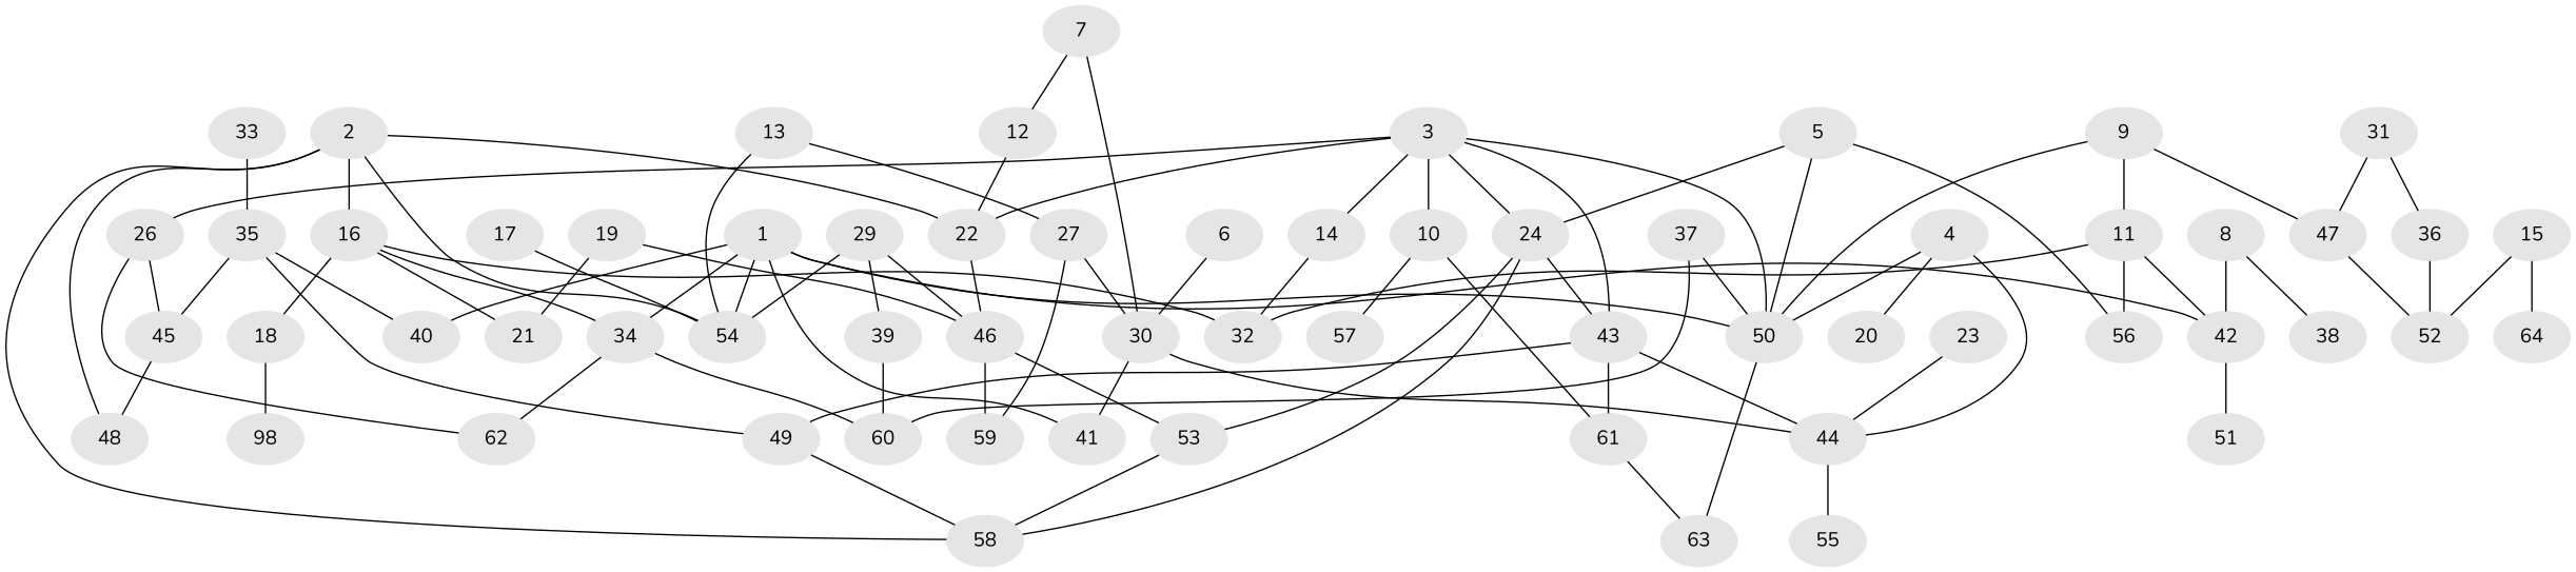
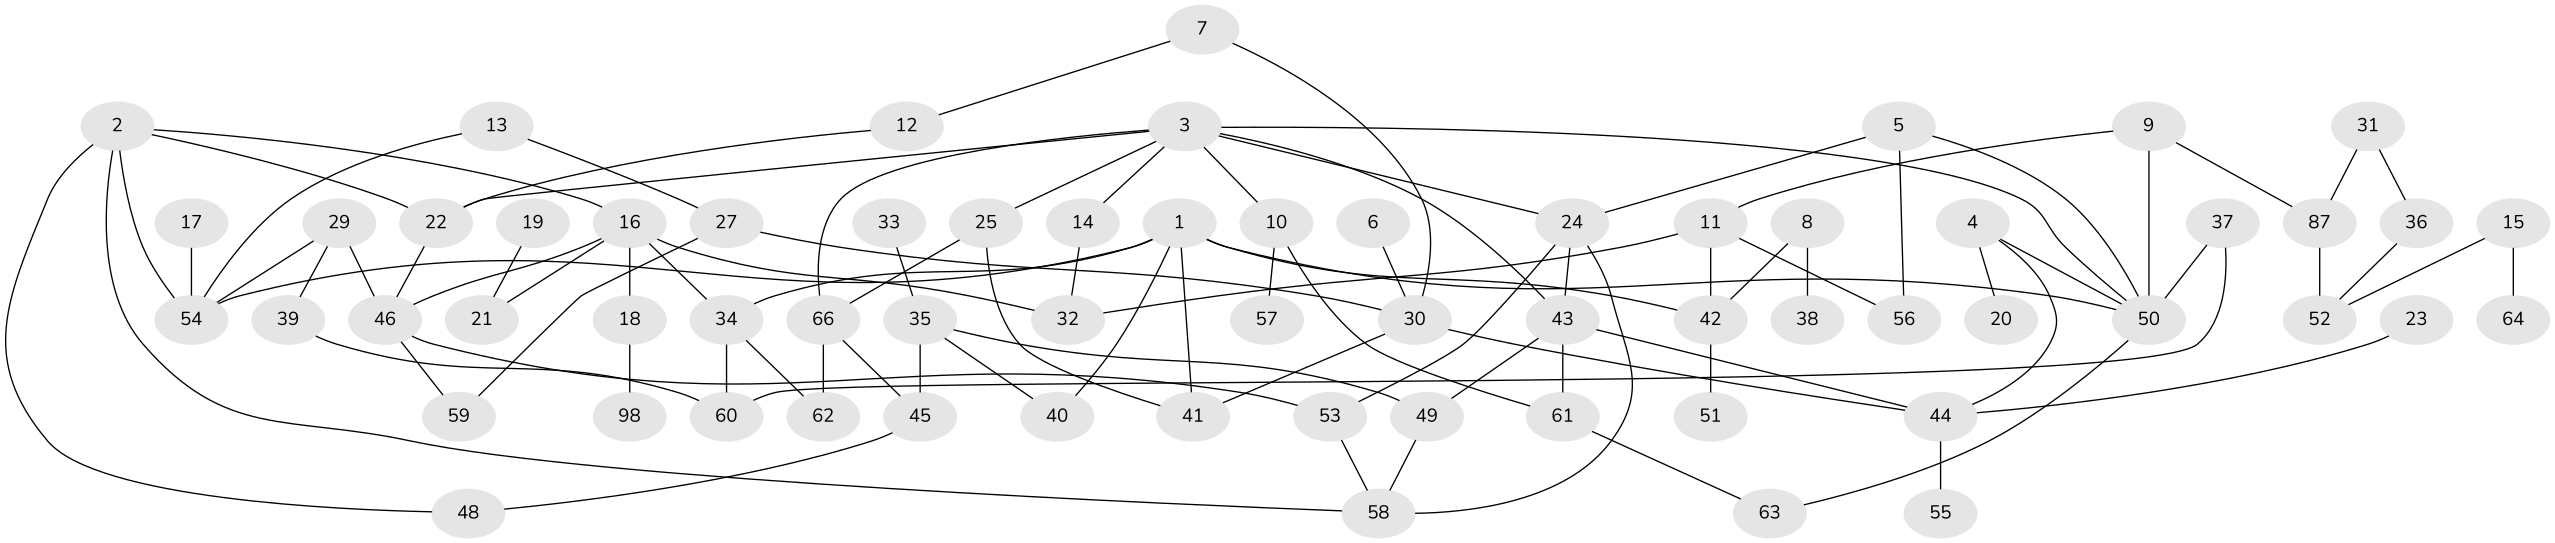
  graph {
    fontname=Nunito
    node [color=gray90 fontname=Nunito style=filled]
    edge [fontname=Nunito weight=1.0]
    1
    34
    40
    41
    42
    50
    54
    62
    60
    51
    63
    2
    16
    22
    48
    58
    32
    18
    21
    46
    3
    10
    14
    24
-   26
+   25
+   26 [label=66]
    43
    57
    61
    53
    45
    44
    49
    4
    20
    55
    5
    56
    6
    30
    7
    12
    8
    38
    9
-   47
+   47 [label=87]
    11
    52
    13
    27
    59
    15
    64
    n54 [label=98]
    17
    19
    23
    29
    39
    31
    36
    33
    35
    37
    1 -- 34 [weight=2.0]
    1 -- 40
    1 -- 41
    1 -- 42
    1 -- 50
    1 -- 54
    34 -- 62
    34 -- 60
    42 -- 51
    50 -- 63
    2 -- 54
    2 -- 16
    2 -- 22
    2 -- 48
    2 -- 58
    16 -- 34
    16 -- 32
    16 -- 18
    16 -- 21
-   19 -- 46
+   16 -- 46
    22 -- 46
    18 -- n54
    46 -- 53
    46 -- 59
    3 -- 50
    3 -- 22
    3 -- 10
    3 -- 14
    3 -- 24
+   3 -- 25
    3 -- 26
    3 -- 43
    10 -- 57
    10 -- 61
    14 -- 32
    24 -- 58
    24 -- 43
    24 -- 53
+   25 -- 41
+   25 -- 26
    26 -- 62
    26 -- 45
    43 -- 61
    43 -- 44
    43 -- 49
    61 -- 63
    53 -- 58
    45 -- 48
    44 -- 55
    49 -- 58
    4 -- 50
    4 -- 44
    4 -- 20
    5 -- 50
    5 -- 24
    5 -- 56
    6 -- 30
    30 -- 41
    30 -- 44
    7 -- 30
    7 -- 12
    12 -- 22
    8 -- 42
    8 -- 38
    9 -- 50
    9 -- 47
    9 -- 11
    47 -- 52
    11 -- 42
    11 -- 32
    11 -- 56
    13 -- 54
    13 -- 27
    27 -- 30
    27 -- 59
    15 -- 52
    15 -- 64
    17 -- 54 [weight=2.0]
    19 -- 21
    23 -- 44
    29 -- 54
    29 -- 46
    29 -- 39
    39 -- 60
    31 -- 47
    31 -- 36
    36 -- 52
    33 -- 35
    35 -- 40
    35 -- 45
    35 -- 49
    37 -- 50
    37 -- 60
  }
